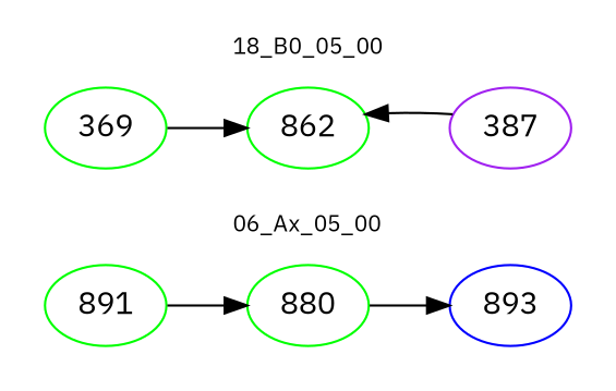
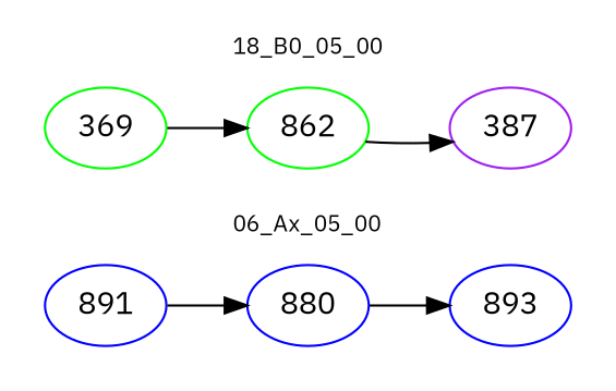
  digraph {
    fontname="IBM Plex Sans"
    rankdir=LR
    node [color=green fontname="IBM Plex Sans"]
    edge [color=black fontname="IBM Plex Sans"]
-   n1 [label=891]
-   n2 [label=880]
+   n1 [color=blue label=891]
+   n2 [color=blue label=880]
    n3 [color=blue label=893]
    n4 [label=369]
    n5 [label=862]
    n6 [color=purple label=387]
    subgraph cluster_1 {
      color=white
      fontsize=10
      label="06_Ax_05_00"
      n1
      n2
      n3
    }
    subgraph cluster_2 {
      color=white
      fontsize=10
      label="18_B0_05_00"
      n4
      n5
      n6
    }
    n1 -> n2
    n2 -> n3
    n4 -> n5
-   n6 -> n5
+   n5 -> n6
  }
